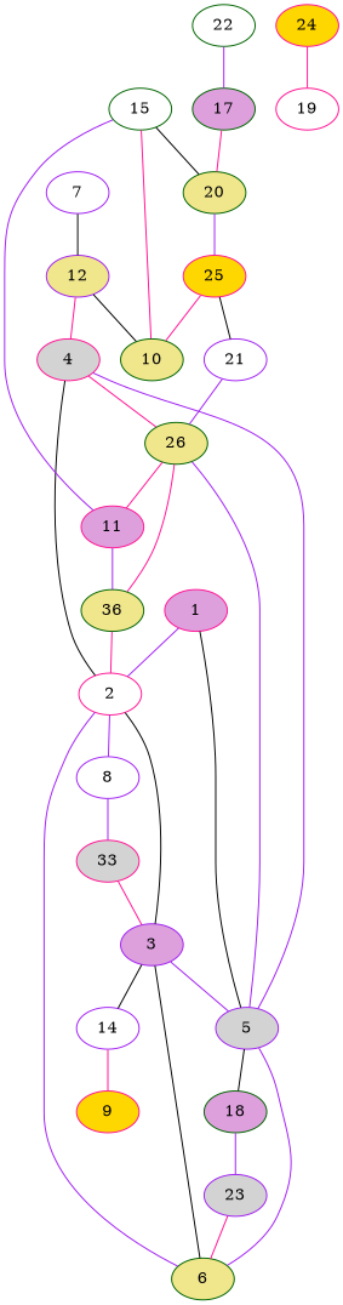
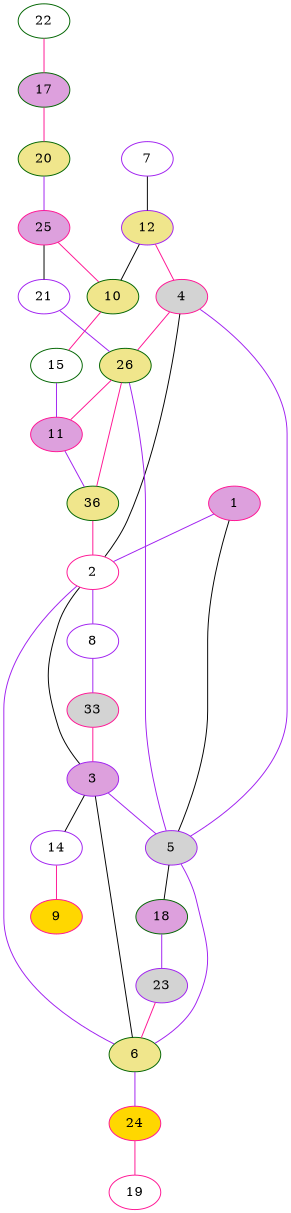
  graph {
    fontname="DejaVu Serif"
    node [aaLength=4 color=deeppink fillcolor=white fontname="DejaVu Serif" sequence=RAKLTI style=filled type=1]
    edge [color=purple distance0=0.0 fontname="DejaVu Serif" frequency=1 type0=4]
    1 [aaLength=3 fillcolor=plum sequence=RDR type=0]
    2 [aaLength=10 sequence=IRGWEEGVAQ type=0]
    5 [aaLength=9 color=purple fillcolor=lightgrey sequence=IRGWEEGVA type=0]
    3 [color=purple fillcolor=plum sequence=PDYA type=0]
    8 [aaLength=6 color=purple]
    6 [color=darkgreen fillcolor=khaki sequence=PDYA type=0]
    18 [aaLength=6 color=darkgreen fillcolor=plum]
    14 [aaLength=11 color=purple sequence=LVFDVELLKLE]
    n9 [aaLength=6 fillcolor=lightgrey label=33]
    24 [aaLength=11 fillcolor=gold sequence=LVFDVELLKLE]
    23 [aaLength=6 color=purple fillcolor=lightgrey]
    9 [aaLength=11 fillcolor=gold sequence=LVFDVELLKLE]
    19 [aaLength=11 sequence=LVFDVELLKLE]
    4 [aaLength=3 fillcolor=lightgrey sequence=RDR type=0]
    26 [color=darkgreen fillcolor=khaki sequence=FKFM]
    11 [fillcolor=plum sequence=KMDS]
    n17 [color=darkgreen fillcolor=khaki label=36 sequence=FKFM]
    7 [aaLength=7 color=purple sequence=VQVETIS]
    12 [aaLength=7 color=purple fillcolor=khaki sequence=VQVETIS]
    10 [aaLength=10 color=darkgreen fillcolor=khaki sequence=TCVVHYTGML]
    15 [aaLength=10 color=darkgreen sequence=TCVVHYTGML]
    20 [aaLength=10 color=darkgreen fillcolor=khaki sequence=TCVVHYTGML]
-   25 [aaLength=10 fillcolor=gold sequence=TCVVHYTGML]
+   25 [aaLength=10 fillcolor=plum sequence=TCVVHYTGML]
    21 [color=purple sequence=KMDS]
    17 [aaLength=7 color=darkgreen fillcolor=plum sequence=VQVETIS]
    22 [aaLength=7 color=darkgreen sequence=VQVETIS]
    1 -- 2 [distance0=26.12345 type0=3]
    1 -- 5 [color=black distance0=22.95901 type0=2]
    2 -- 3 [color=black distance0=22.2973 type0=1]
    2 -- 8 [distance0=5.0]
    5 -- 6 [distance0=22.30303 type0=1]
    5 -- 18 [color=black distance0=6.0]
    3 -- 5 [distance0=33.81861 type0=3]
    3 -- 6 [color=black distance0=28.88371 type0=2]
    3 -- 14 [color=black distance0=15.0]
    8 -- n9 [type0=5]
    6 -- 2 [distance0=33.84226 type0=3]
+   6 -- 24 [distance0=15.0]
    18 -- 23 [type0=5]
    14 -- 9 [color=deeppink type0=5]
    n9 -- 3 [color=deeppink distance0=1.0]
    24 -- 19 [color=deeppink type0=5]
    23 -- 6 [color=deeppink distance0=1.0]
    4 -- 2 [color=black distance0=22.96317 type0=2]
    4 -- 5 [distance0=25.98894 type0=3]
    4 -- 26 [color=deeppink distance0=3.0]
    26 -- 5 [distance0=6.0]
    26 -- 11 [color=deeppink distance0=11.0 type0=2]
    11 -- n17 [distance0=7.0]
    n17 -- 2 [color=deeppink distance0=6.0]
    n17 -- 26 [color=deeppink type0=1]
    7 -- 12 [color=black type0=5]
    12 -- 4 [color=deeppink distance0=1.0]
    12 -- 10 [color=black distance0=12.0]
    10 -- 15 [color=deeppink distance1=0.0 frequency=2 type0=1 type1=5]
    15 -- 11 [distance0=4.0]
-   15 -- 20 [color=black type0=2]
    20 -- 25 [distance1=0.0 frequency=2 type0=3 type1=5]
    25 -- 10 [color=deeppink type0=1]
    25 -- 21 [color=black distance0=4.0]
    21 -- 26 [distance0=11.0 type0=3]
    17 -- 20 [color=deeppink distance0=12.0]
-   22 -- 17 [type0=5]
+   22 -- 17 [color=deeppink type0=5]
  }
